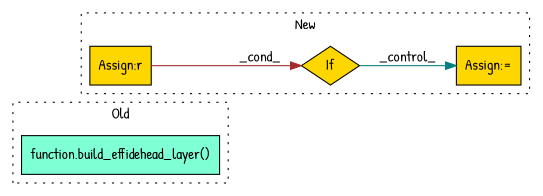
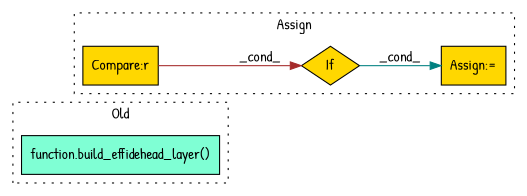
  digraph {
    rankdir=LR
    fontname="Patrick Hand"
    node [l=3 shape=box style=filled fillcolor=gold fontname="Patrick Hand"]
    edge [fontname="Patrick Hand"]
    n1 [a=75 l="23,1" label="function.build_effidehead_layer()" s="2525,2587" fillcolor=aquamarine]
    n2 [a=96 label=If s=2812 shape=diamond]
-   n3 [a=40 l=35 label="Assign:r" s=2815]
+   n3 [a=40 l=35 label="Compare:r" s=2815]
    n4 [a=68 label="Assign:=" s=3275]
    subgraph cluster_1 {
      label=Old
      style=dotted
      n1
    }
    subgraph cluster_2 {
-     label=New
+     label=Assign
      style=dotted
      n2
      n3
      n4
    }
-   n2 -> n4 [label=_control_ color=teal]
+   n2 -> n4 [label=_cond_ color=teal]
    n3 -> n2 [label=_cond_ color=brown]
  }
